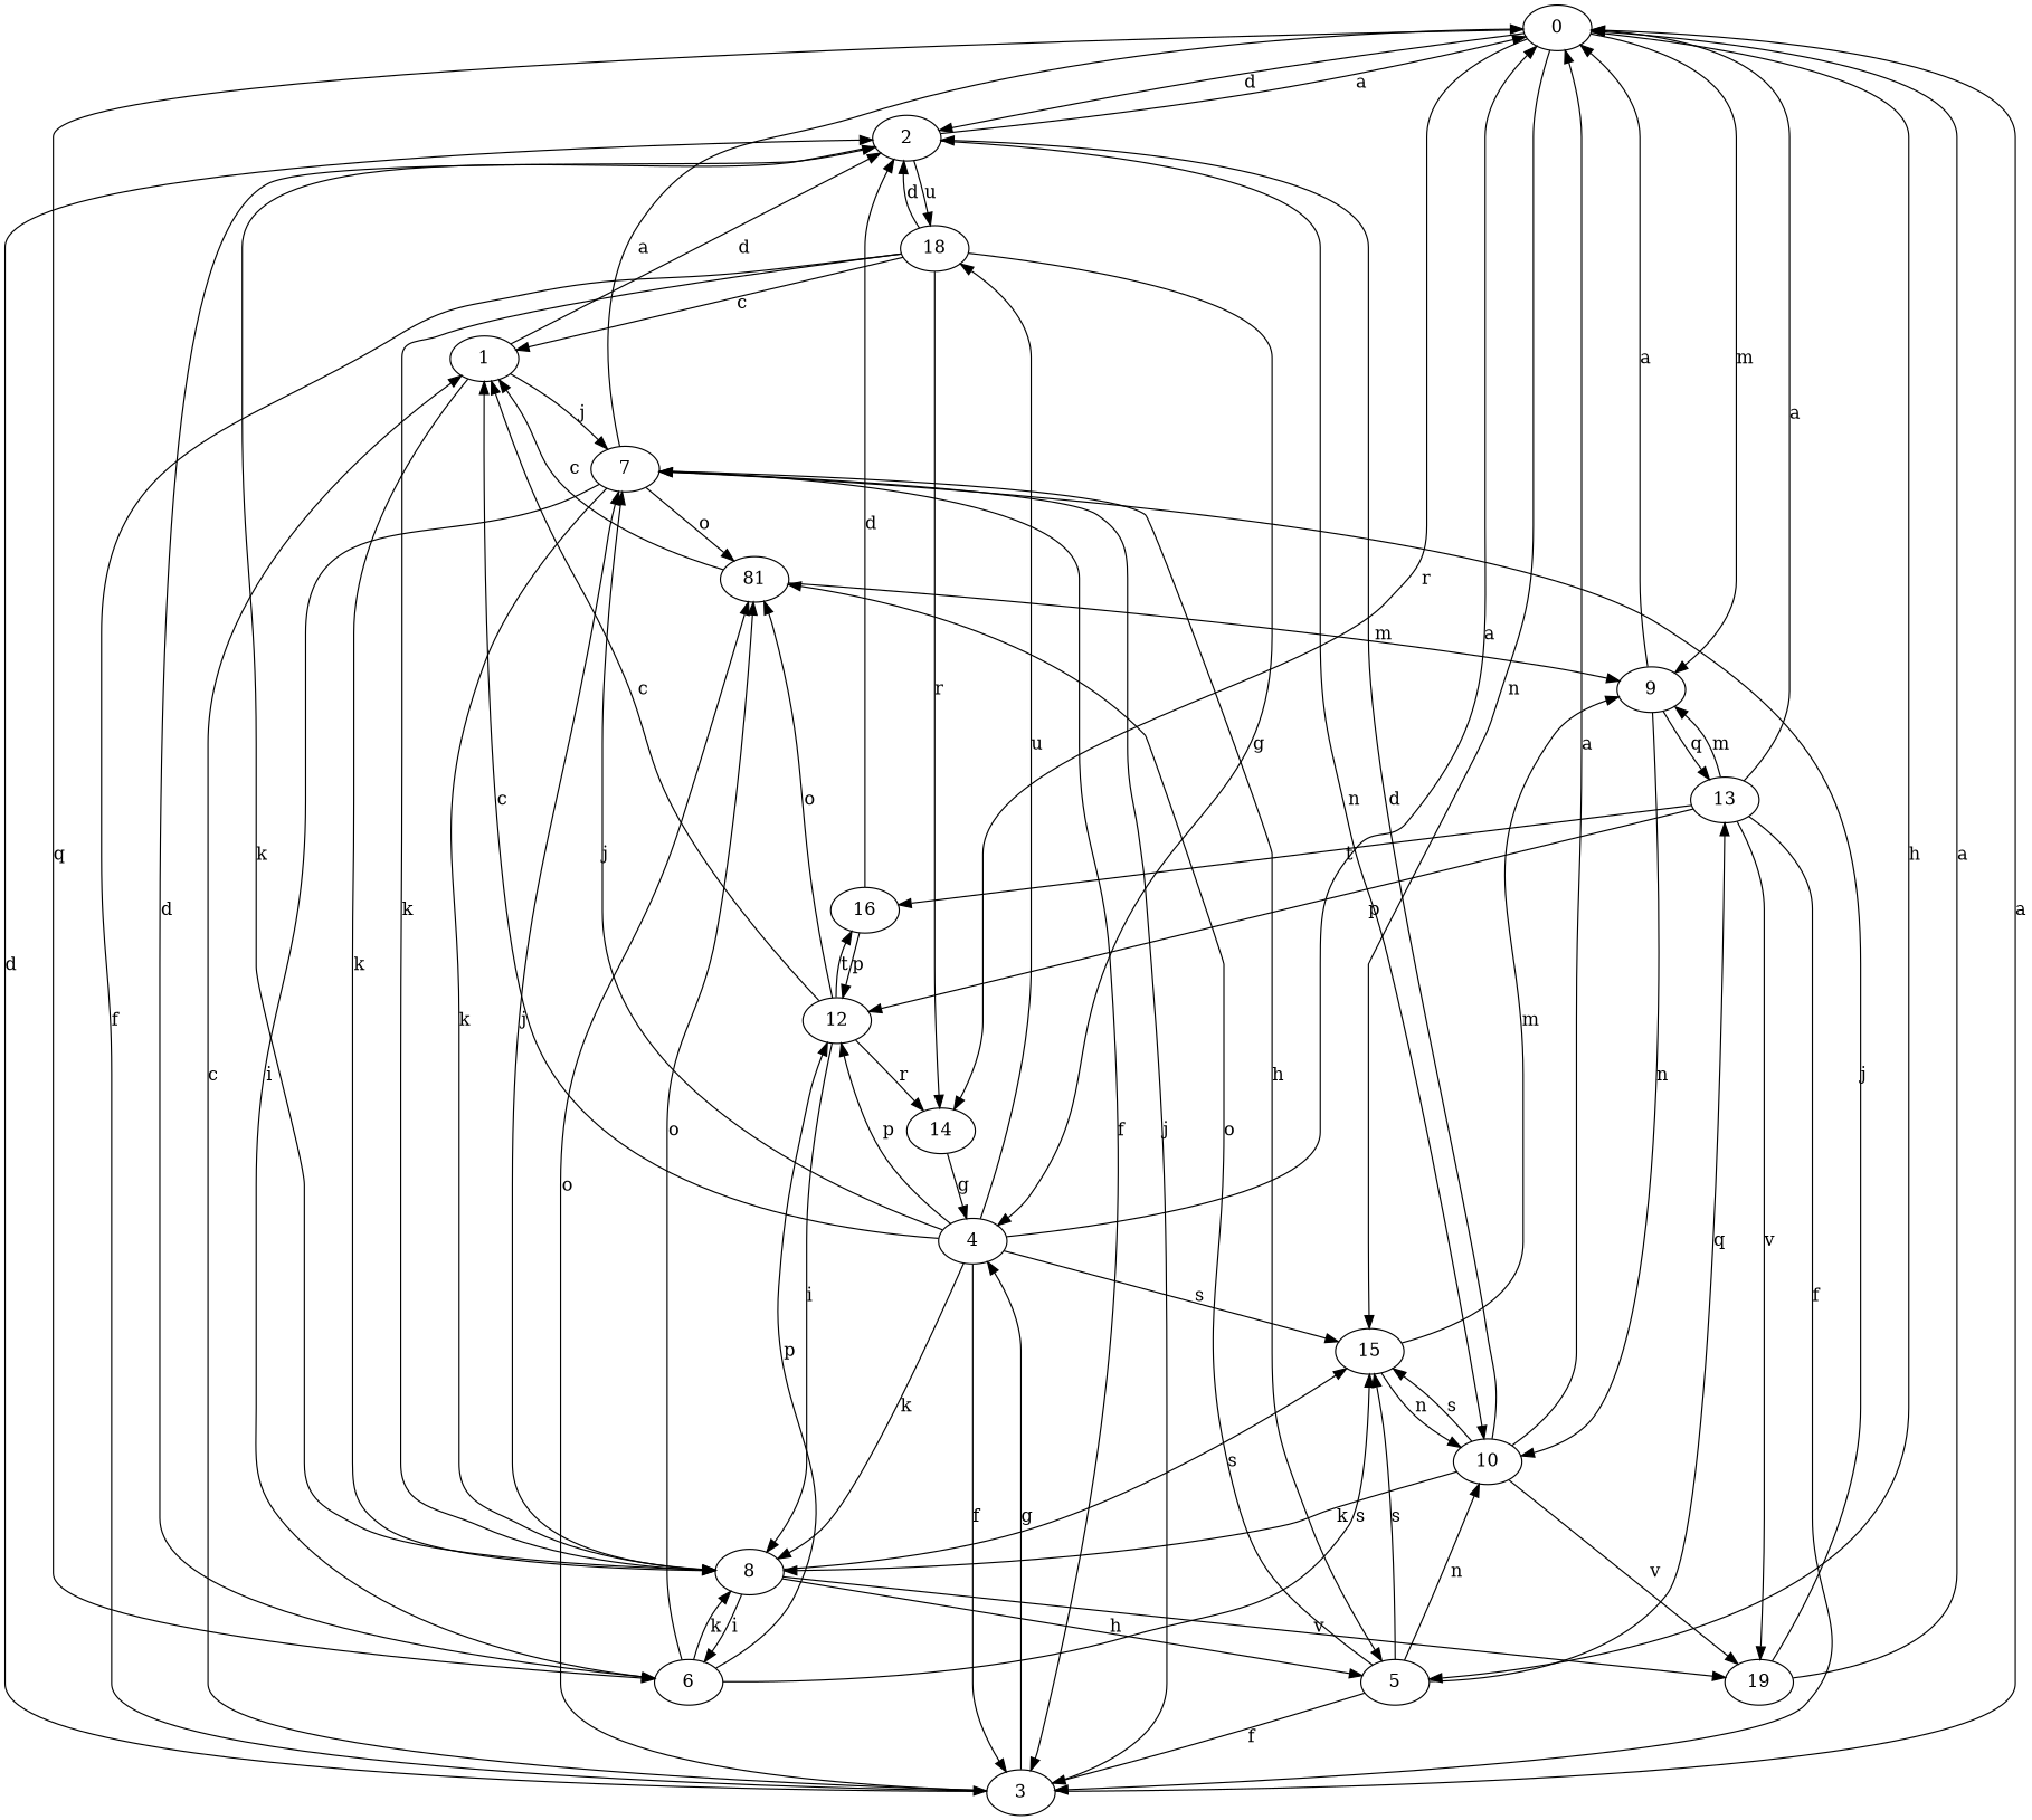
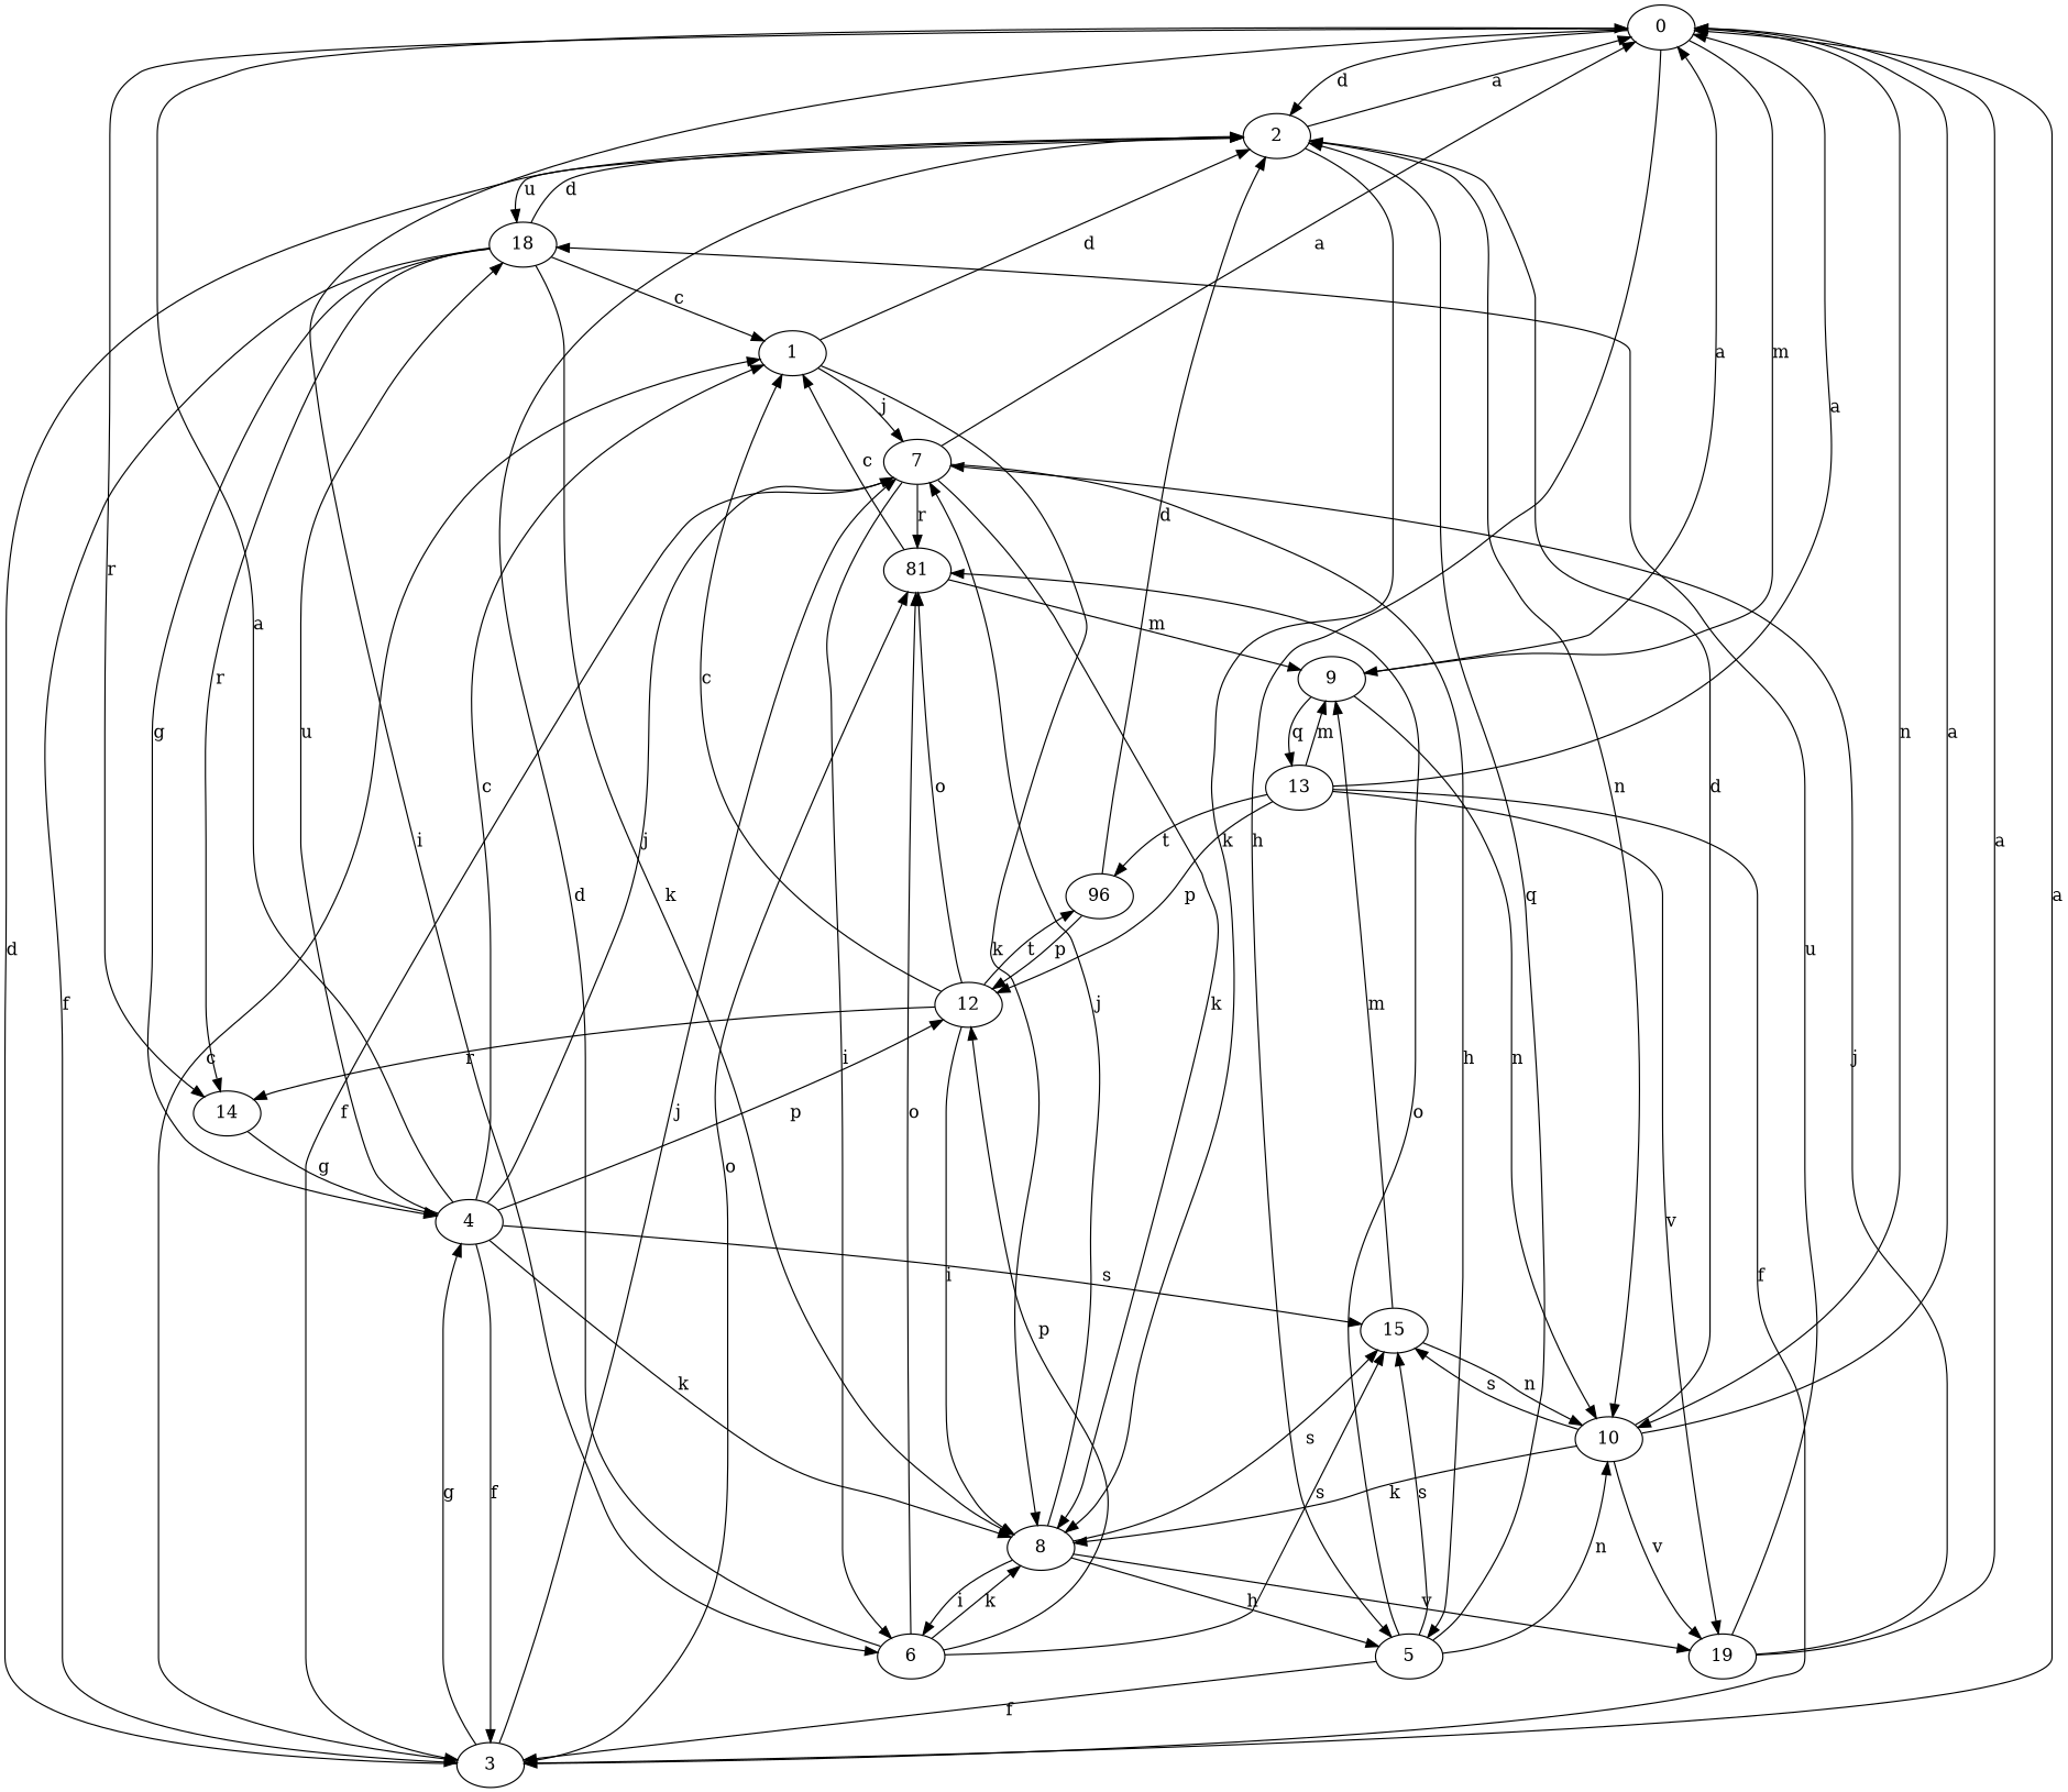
  strict digraph {
    0
    2
    5
    6
    9
    10
    14
    8
    18
    3
    n11 [label=81]
    15
    13
    12
    19
    4
    1
    7
-   16
+   16 [label=96]
    0 -> 2 [label=d]
    0 -> 5 [label=h]
-   0 -> 6 [label=q]
+   0 -> 6 [label=i]
    0 -> 9 [label=m]
-   0 -> 15 [label=n]
+   0 -> 10 [label=n]
    0 -> 14 [label=r]
    2 -> 0 [label=a]
    2 -> 10 [label=n]
    2 -> 8 [label=k]
    2 -> 18 [label=u]
    5 -> 10 [label=n]
    5 -> 3 [label=f]
    5 -> n11 [label=o]
    5 -> 15 [label=s]
-   5 -> 13 [label=q]
+   5 -> 2 [label=q]
    6 -> 2 [label=d]
    6 -> 8 [label=k]
    6 -> n11 [label=o]
    6 -> 15 [label=s]
    6 -> 12 [label=p]
    9 -> 0 [label=a]
    9 -> 10 [label=n]
    9 -> 13 [label=q]
    10 -> 0 [label=a]
    10 -> 2 [label=d]
    10 -> 8 [label=k]
    10 -> 15 [label=s]
    10 -> 19 [label=v]
    14 -> 4 [label=g]
    8 -> 5 [label=h]
    8 -> 6 [label=i]
    8 -> 15 [label=s]
    8 -> 19 [label=v]
    8 -> 7 [label=j]
    18 -> 2 [label=d]
    18 -> 14 [label=r]
    18 -> 8 [label=k]
    18 -> 3 [label=f]
    18 -> 4 [label=g]
    18 -> 1 [label=c]
    3 -> 0 [label=a]
    3 -> 2 [label=d]
    3 -> n11 [label=o]
    3 -> 4 [label=g]
    3 -> 1 [label=c]
    3 -> 7 [label=j]
    n11 -> 9 [label=m]
    n11 -> 1 [label=c]
    15 -> 9 [label=m]
    15 -> 10 [label=n]
    13 -> 0 [label=a]
    13 -> 9 [label=m]
    13 -> 3 [label=f]
    13 -> 12 [label=p]
    13 -> 19 [label=v]
    13 -> 16 [label=t]
    12 -> 14 [label=r]
    12 -> 8 [label=i]
    12 -> n11 [label=o]
    12 -> 1 [label=c]
    12 -> 16 [label=t]
    19 -> 0 [label=a]
+   19 -> 18 [label=u]
    19 -> 7 [label=j]
    4 -> 0 [label=a]
    4 -> 8 [label=k]
    4 -> 18 [label=u]
    4 -> 3 [label=f]
    4 -> 15 [label=s]
    4 -> 12 [label=p]
    4 -> 1 [label=c]
    4 -> 7 [label=j]
    1 -> 2 [label=d]
    1 -> 8 [label=k]
    1 -> 7 [label=j]
    7 -> 0 [label=a]
    7 -> 5 [label=h]
    7 -> 6 [label=i]
    7 -> 8 [label=k]
    7 -> 3 [label=f]
-   7 -> n11 [label=o]
+   7 -> n11 [label=r]
    16 -> 2 [label=d]
    16 -> 12 [label=p]
  }
